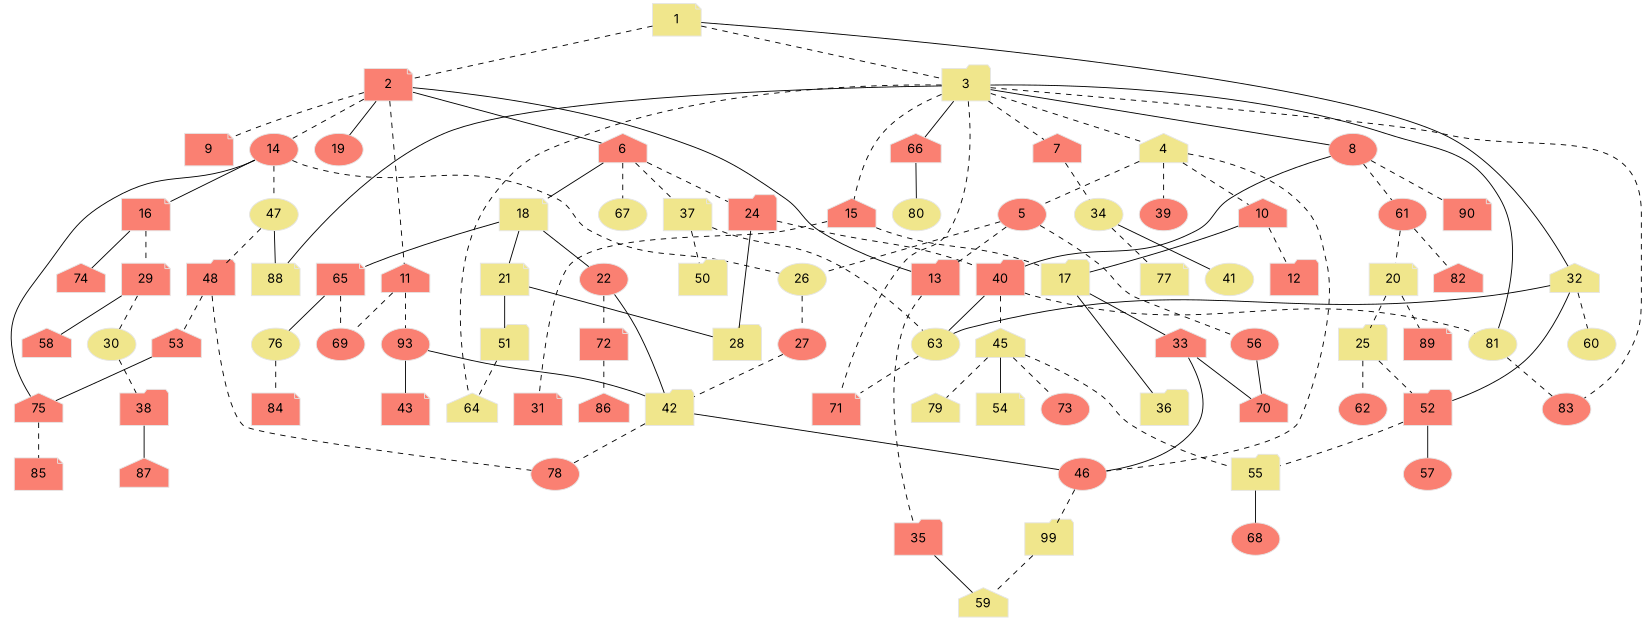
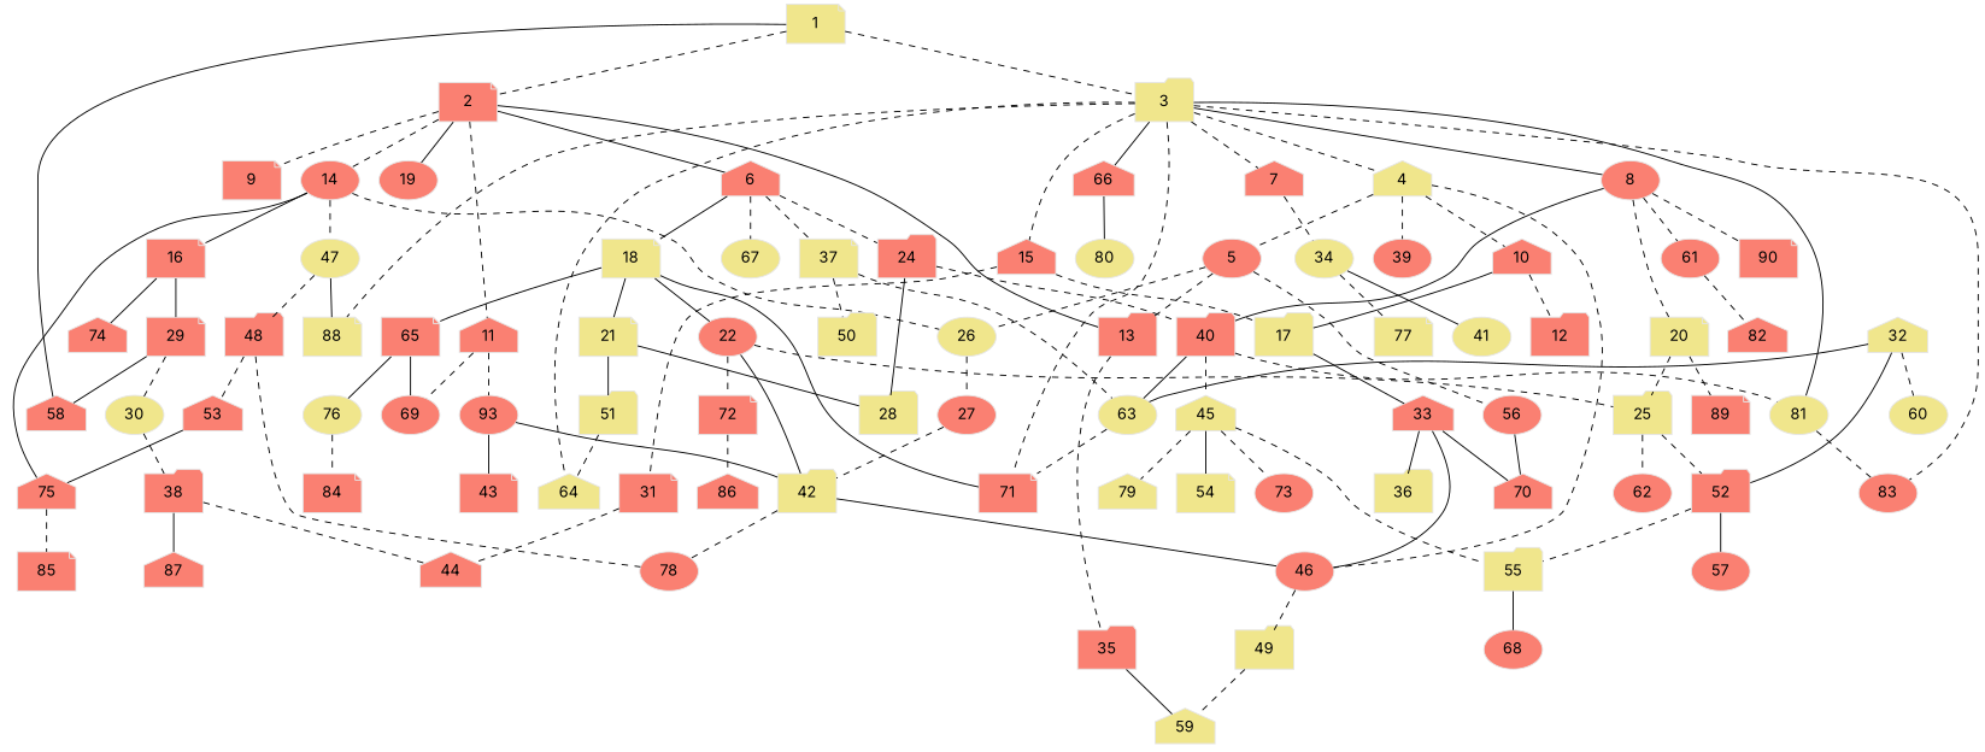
  graph {
    fontname=Inter
    node [color=gray90 fillcolor=salmon fontname=Inter shape=ellipse style=filled]
    edge [fontname=Inter style=dashed]
    1 [fillcolor=khaki shape=note]
    2 [shape=note]
    3 [fillcolor=khaki shape=folder]
    32 [fillcolor=khaki shape=house]
    6 [shape=house]
    9 [shape=note]
    11 [shape=house]
    13 [shape=folder]
    14
    19
    4 [fillcolor=khaki shape=house]
    7 [shape=house]
    8
    15 [shape=house]
    64 [fillcolor=khaki shape=house]
    66 [shape=house]
    71 [shape=note]
    81 [fillcolor=khaki]
    83
    88 [fillcolor=khaki shape=note]
    52 [shape=folder]
    60 [fillcolor=khaki]
    63 [fillcolor=khaki]
    18 [fillcolor=khaki shape=note]
    24 [shape=folder]
    37 [fillcolor=khaki shape=note]
    67 [fillcolor=khaki]
    n28 [label=93]
    69
    35 [shape=folder]
    26 [fillcolor=khaki]
    16 [shape=note]
    47 [fillcolor=khaki]
    75 [shape=house]
    5
    10 [shape=house]
    39
    46
    34 [fillcolor=khaki]
    20 [fillcolor=khaki shape=note]
    40 [shape=folder]
    61
    90 [shape=note]
    17 [fillcolor=khaki shape=folder]
    31 [shape=note]
    80 [fillcolor=khaki]
    56
    12 [shape=folder]
-   49 [fillcolor=khaki shape=folder label=99]
+   49 [fillcolor=khaki shape=folder]
    27
    70 [shape=house]
    21 [fillcolor=khaki shape=note]
    22
    65 [shape=note]
    28 [fillcolor=khaki shape=folder]
    50 [fillcolor=khaki shape=folder]
    41 [fillcolor=khaki]
    77 [fillcolor=khaki shape=note]
    25 [fillcolor=khaki shape=folder]
    89 [shape=note]
    45 [fillcolor=khaki shape=house]
    82 [shape=house]
    33 [shape=house]
    36 [fillcolor=khaki shape=folder]
    42 [fillcolor=khaki shape=folder]
    43 [shape=note]
    59 [fillcolor=khaki shape=house]
    29 [shape=note]
    74 [shape=house]
    48 [shape=folder]
    85 [shape=note]
+   44 [shape=house]
    30 [fillcolor=khaki]
    58 [shape=house]
    51 [fillcolor=khaki shape=folder]
    72 [shape=note]
    76 [fillcolor=khaki]
    62
    78
    86 [shape=house]
    55 [fillcolor=khaki shape=folder]
    57
    38 [shape=folder]
    87 [shape=house]
    54 [fillcolor=khaki shape=note]
    73
    79 [fillcolor=khaki shape=house]
    68
    53 [shape=house]
    84 [shape=note]
    1 -- 2
    1 -- 3
-   1 -- 32 [style=solid]
+   1 -- 58 [style=solid]
    2 -- 6 [style=solid]
    2 -- 9
    2 -- 11
    2 -- 13 [style=solid]
    2 -- 14
    2 -- 19 [style=solid]
    3 -- 4
    3 -- 7
    3 -- 8 [style=solid]
    3 -- 15
    3 -- 64
    3 -- 66 [style=solid]
    3 -- 71
    3 -- 81 [style=solid]
    3 -- 83
-   3 -- 88 [style=solid]
+   3 -- 88
    32 -- 52 [style=solid]
    32 -- 60
    32 -- 63 [style=solid]
    6 -- 18 [style=solid]
    6 -- 24
    6 -- 37
    6 -- 67
    11 -- n28
    11 -- 69
    13 -- 35
    14 -- 26
    14 -- 16 [style=solid]
    14 -- 47
    14 -- 75 [style=solid]
    4 -- 5
    4 -- 10
    4 -- 39
    4 -- 46
    7 -- 34
-   61 -- 20
+   8 -- 20
    8 -- 40 [style=solid]
    8 -- 61
    8 -- 90
    15 -- 17
    15 -- 31
    66 -- 80 [style=solid]
    81 -- 83
    52 -- 55
    52 -- 57 [style=solid]
    63 -- 71
+   18 -- 71 [style=solid]
    18 -- 21 [style=solid]
    18 -- 22 [style=solid]
    18 -- 65 [style=solid]
    24 -- 40
    24 -- 28 [style=solid]
    37 -- 63
    37 -- 50
    n28 -- 42 [style=solid]
    n28 -- 43 [style=solid]
    35 -- 59 [style=solid]
    26 -- 27
-   16 -- 29
+   16 -- 29 [style=solid]
    16 -- 74 [style=solid]
    47 -- 88 [style=solid]
    47 -- 48
    75 -- 85
    5 -- 13
    5 -- 26
    5 -- 56
    10 -- 17 [style=solid]
    10 -- 12
    46 -- 49
    34 -- 41 [style=solid]
    34 -- 77
    20 -- 25
    20 -- 89
    40 -- 81
    40 -- 63 [style=solid]
    40 -- 45
    61 -- 82
    17 -- 33 [style=solid]
-   17 -- 36 [style=solid]
+   33 -- 36 [style=solid]
+   31 -- 44
    56 -- 70 [style=solid]
    49 -- 59
    27 -- 42
    21 -- 28 [style=solid]
    21 -- 51 [style=solid]
+   22 -- 25
    22 -- 42 [style=solid]
    22 -- 72
-   65 -- 69
+   65 -- 69 [style=solid]
    65 -- 76 [style=solid]
    25 -- 52
    25 -- 62
    45 -- 55
    45 -- 54 [style=solid]
    45 -- 73
    45 -- 79
    33 -- 46 [style=solid]
    33 -- 70 [style=solid]
    42 -- 46 [style=solid]
    42 -- 78
    29 -- 30
    29 -- 58 [style=solid]
    48 -- 78
    48 -- 53
    30 -- 38
    51 -- 64
    72 -- 86
    76 -- 84
    55 -- 68 [style=solid]
+   38 -- 44
    38 -- 87 [style=solid]
    53 -- 75 [style=solid]
  }
